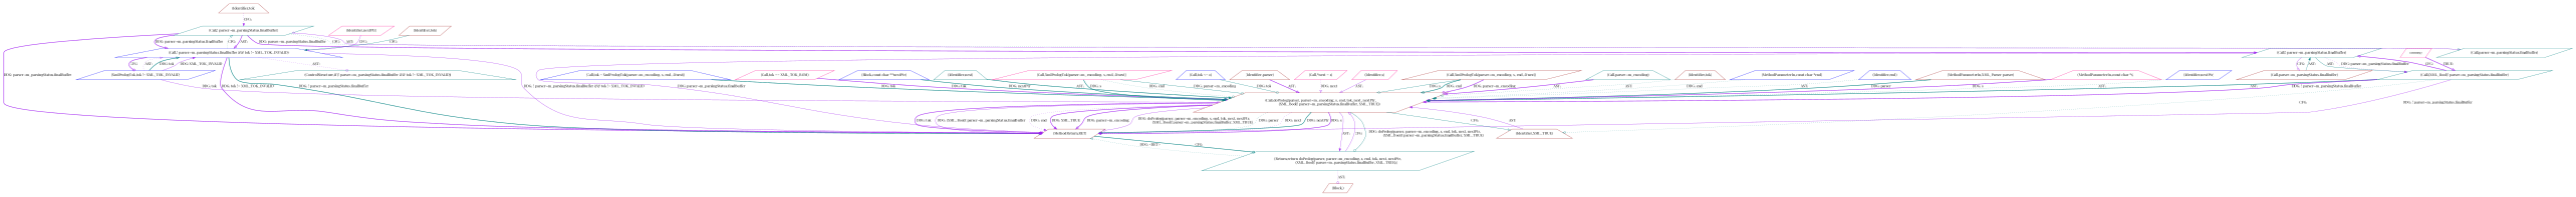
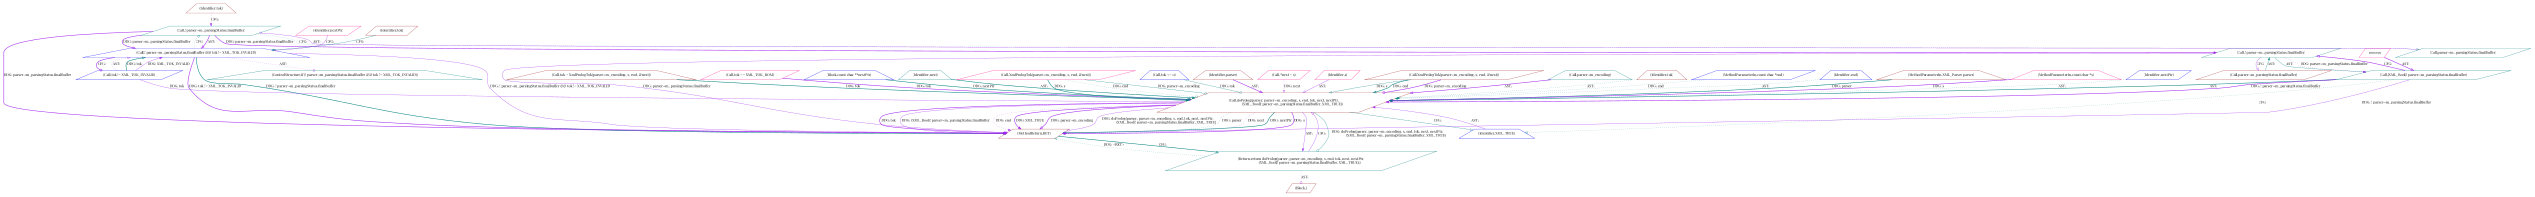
  digraph {
    fontname="Playfair Display"
    node [color=brown fontname="Playfair Display" shape=parallelogram]
    edge [arrowhead=onormal color=purple fontname="Playfair Display" style=bold]
    n1 [color=teal label="(Call,! parser->m_parsingStatus.finalBuffer)"]
    n2 [color=blue label="(Call,! parser->m_parsingStatus.finalBuffer && tok != XML_TOK_INVALID)" shape=trapezium]
    n3 [color=teal label="(Call,! parser->m_parsingStatus.finalBuffer)"]
    n4 [color=teal label="(Call,parser->m_parsingStatus.finalBuffer)"]
    n5 [label="(MethodReturn,RET)"]
    n6 [color=teal label="(ControlStructure,if (! parser->m_parsingStatus.finalBuffer && tok != XML_TOK_INVALID))" shape=trapezium]
-   n7 [color=blue label="(XmlPrologTok,tok != XML_TOK_INVALID)"]
+   n7 [color=blue label="(Call,tok != XML_TOK_INVALID)"]
    n8 [color=teal label="(Call,(XML_Bool)! parser->m_parsingStatus.finalBuffer)"]
    n9 [label="(Call,parser->m_parsingStatus.finalBuffer)"]
    n10 [color=teal label="(Return,return doProlog(parser, parser->m_encoding, s, end, tok, next, nextPtr,\n                  (XML_Bool)! parser->m_parsingStatus.finalBuffer, XML_TRUE);)"]
    n11 [label="(Call,doProlog(parser, parser->m_encoding, s, end, tok, next, nextPtr,\n                  (XML_Bool)! parser->m_parsingStatus.finalBuffer, XML_TRUE))"]
-   n12 [label="(Identifier,XML_TRUE)" shape=trapezium]
+   n12 [color=blue label="(Identifier,XML_TRUE)" shape=trapezium]
    n13 [label="(Block,)"]
    n14 [label="(Identifier,tok)" shape=trapezium]
-   n15 [color=blue label="(Call,tok = XmlPrologTok(parser->m_encoding, s, end, &next))" shape=trapezium]
+   n15 [label="(Call,tok = XmlPrologTok(parser->m_encoding, s, end, &next))" shape=trapezium]
    n16 [color=deeppink label="(Identifier,nextPtr)"]
    n17 [color=deeppink label="(Call,tok == XML_TOK_BOM)"]
    n18 [label="(Identifier,tok)"]
    n19 [color=blue label="(Block,const char **nextPtr)" shape=trapezium]
    n20 [color=teal label="(Identifier,next)" shape=trapezium]
    n21 [color=deeppink label="(Call,XmlPrologTok(parser->m_encoding, s, end, &next))"]
    n22 [color=blue label="(Call,tok <= 0)" shape=trapezium]
    n23 [label="(Identifier,parser)" shape=trapezium]
    n24 [color=deeppink label="(Call,*next = s)"]
    n25 [color=deeppink label="(Identifier,s)"]
    n26 [label="(Call,XmlPrologTok(parser->m_encoding, s, end, &next))"]
    n27 [color=teal label="(Call,parser->m_encoding)" shape=trapezium]
    n28 [label="(Identifier,tok)" shape=trapezium]
    n29 [color=blue label="(MethodParameterIn,const char *end)"]
    n30 [color=blue label="(Identifier,end)" shape=trapezium]
    n31 [label="(MethodParameterIn,XML_Parser parser)" shape=trapezium]
    n32 [color=deeppink label="(MethodParameterIn,const char *s)" shape=trapezium]
    n33 [color=blue label="(Identifier,nextPtr)"]
    1000197 [color=deeppink]
    n1 -> n2 [label="AST: "]
    n1 -> n2 [label="DDG: parser->m_parsingStatus.finalBuffer"]
    n1 -> n3 [arrowhead=normal label="DDG: parser->m_parsingStatus.finalBuffer"]
    n1 -> n4 [color=teal label="CFG: " style=dotted]
    n1 -> n5 [arrowhead=odot label="DDG: parser->m_parsingStatus.finalBuffer"]
    n2 -> n1 [color=teal label="CFG: " style=dotted]
    n2 -> n5 [color=teal label="DDG: ! parser->m_parsingStatus.finalBuffer"]
    n2 -> n5 [arrowhead=odot label="DDG: ! parser->m_parsingStatus.finalBuffer && tok != XML_TOK_INVALID" style=solid]
    n2 -> n5 [arrowhead=normal label="DDG: tok != XML_TOK_INVALID"]
    n2 -> n6 [arrowhead=odot label="AST: " style=dotted]
    n2 -> n7 [arrowhead=odot label="CFG: "]
    n3 -> n5 [arrowhead=odot label="DDG: parser->m_parsingStatus.finalBuffer" style=solid]
    n3 -> n8 [color=teal label="AST: " style=solid]
    n3 -> n8 [arrowhead=normal label="DDG: parser->m_parsingStatus.finalBuffer" style=dotted]
    n3 -> n9 [label="CFG: " style=solid]
    n4 -> n1 [arrowhead=odot label="AST: " style=solid]
    n5 -> n10 [arrowhead=odot color=teal label="CFG: "]
    n7 -> n2 [label="AST: " style=dotted]
    n7 -> n2 [color=teal label="DDG: tok"]
    n7 -> n2 [arrowhead=normal label="DDG: XML_TOK_INVALID" style=solid]
    n7 -> n11 [label="DDG: tok" style=solid]
    n8 -> n3 [label="CFG: "]
    n8 -> n5 [arrowhead=odot label="DDG: ! parser->m_parsingStatus.finalBuffer" style=solid]
    n8 -> n11 [arrowhead=normal color=teal label="AST: "]
    n8 -> n11 [arrowhead=normal label="DDG: ! parser->m_parsingStatus.finalBuffer"]
    n8 -> n12 [color=teal label="CFG: " style=dotted]
    n9 -> n3 [arrowhead=normal color=teal label="AST: " style=solid]
    n10 -> n5 [color=teal label="DDG: <RET>" style=dotted]
    n10 -> n11 [label="CFG: " style=solid]
    n10 -> n13 [arrowhead=odot label="AST: " style=dotted]
    n11 -> n5 [label="DDG: parser->m_encoding"]
    n11 -> n5 [arrowhead=odot label="DDG: doProlog(parser, parser->m_encoding, s, end, tok, next, nextPtr,\n                  (XML_Bool)! parser->m_parsingStatus.finalBuffer, XML_TRUE)" style=solid]
    n11 -> n5 [arrowhead=odot color=teal label="DDG: parser" style=dotted]
    n11 -> n5 [label="DDG: next" style=dotted]
    n11 -> n5 [color=teal label="DDG: nextPtr"]
    n11 -> n5 [arrowhead=normal label="DDG: s"]
    n11 -> n5 [arrowhead=normal label="DDG: tok"]
    n11 -> n5 [arrowhead=odot label="DDG: (XML_Bool)! parser->m_parsingStatus.finalBuffer" style=solid]
    n11 -> n5 [arrowhead=normal label="DDG: end" style=dotted]
    n11 -> n5 [arrowhead=normal label="DDG: XML_TRUE"]
    n11 -> n10 [arrowhead=normal label="AST: " style=solid]
    n11 -> n10 [arrowhead=odot color=teal label="DDG: doProlog(parser, parser->m_encoding, s, end, tok, next, nextPtr,\n                  (XML_Bool)! parser->m_parsingStatus.finalBuffer, XML_TRUE)" style=solid]
    n11 -> n12 [color=teal label="CFG: " style=solid]
    n12 -> n11 [arrowhead=normal label="AST: " style=solid]
    n14 -> n1 [arrowhead=normal label="CFG: " style=dotted]
    n15 -> n11 [arrowhead=normal color=teal label="DDG: tok"]
    n16 -> n2 [label="CFG: " style=solid]
    n17 -> n11 [arrowhead=odot label="DDG: tok"]
    n18 -> n2 [arrowhead=normal color=teal label="CFG: " style=solid]
    n19 -> n11 [color=teal label="DDG: nextPtr"]
    n20 -> n11 [arrowhead=normal color=teal label="AST: "]
    n21 -> n11 [arrowhead=odot color=teal label="DDG: parser->m_encoding" style=solid]
    n21 -> n11 [arrowhead=normal color=teal label="DDG: s"]
    n21 -> n11 [arrowhead=odot color=teal label="DDG: end" style=dotted]
    n22 -> n11 [arrowhead=odot color=teal label="DDG: tok" style=solid]
    n23 -> n11 [label="AST: "]
    n24 -> n11 [label="DDG: next" style=dotted]
    n25 -> n11 [label="AST: " style=solid]
    n26 -> n11 [arrowhead=odot label="DDG: parser->m_encoding"]
    n26 -> n11 [color=teal label="DDG: s" style=solid]
    n26 -> n11 [color=teal label="DDG: end"]
    n27 -> n11 [label="AST: "]
    n28 -> n11 [color=teal label="AST: " style=dotted]
    n29 -> n11 [arrowhead=normal color=teal label="DDG: end" style=dotted]
    n30 -> n11 [arrowhead=normal color=teal label="AST: " style=dotted]
    n31 -> n11 [arrowhead=normal color=teal label="DDG: parser"]
    n32 -> n11 [arrowhead=odot label="DDG: s"]
    n33 -> n11 [arrowhead=normal color=teal label="AST: " style=dotted]
-   1000197 -> n8 [label="TRUE: "]
+   1000197 -> n8 [label="AST: "]
  }
